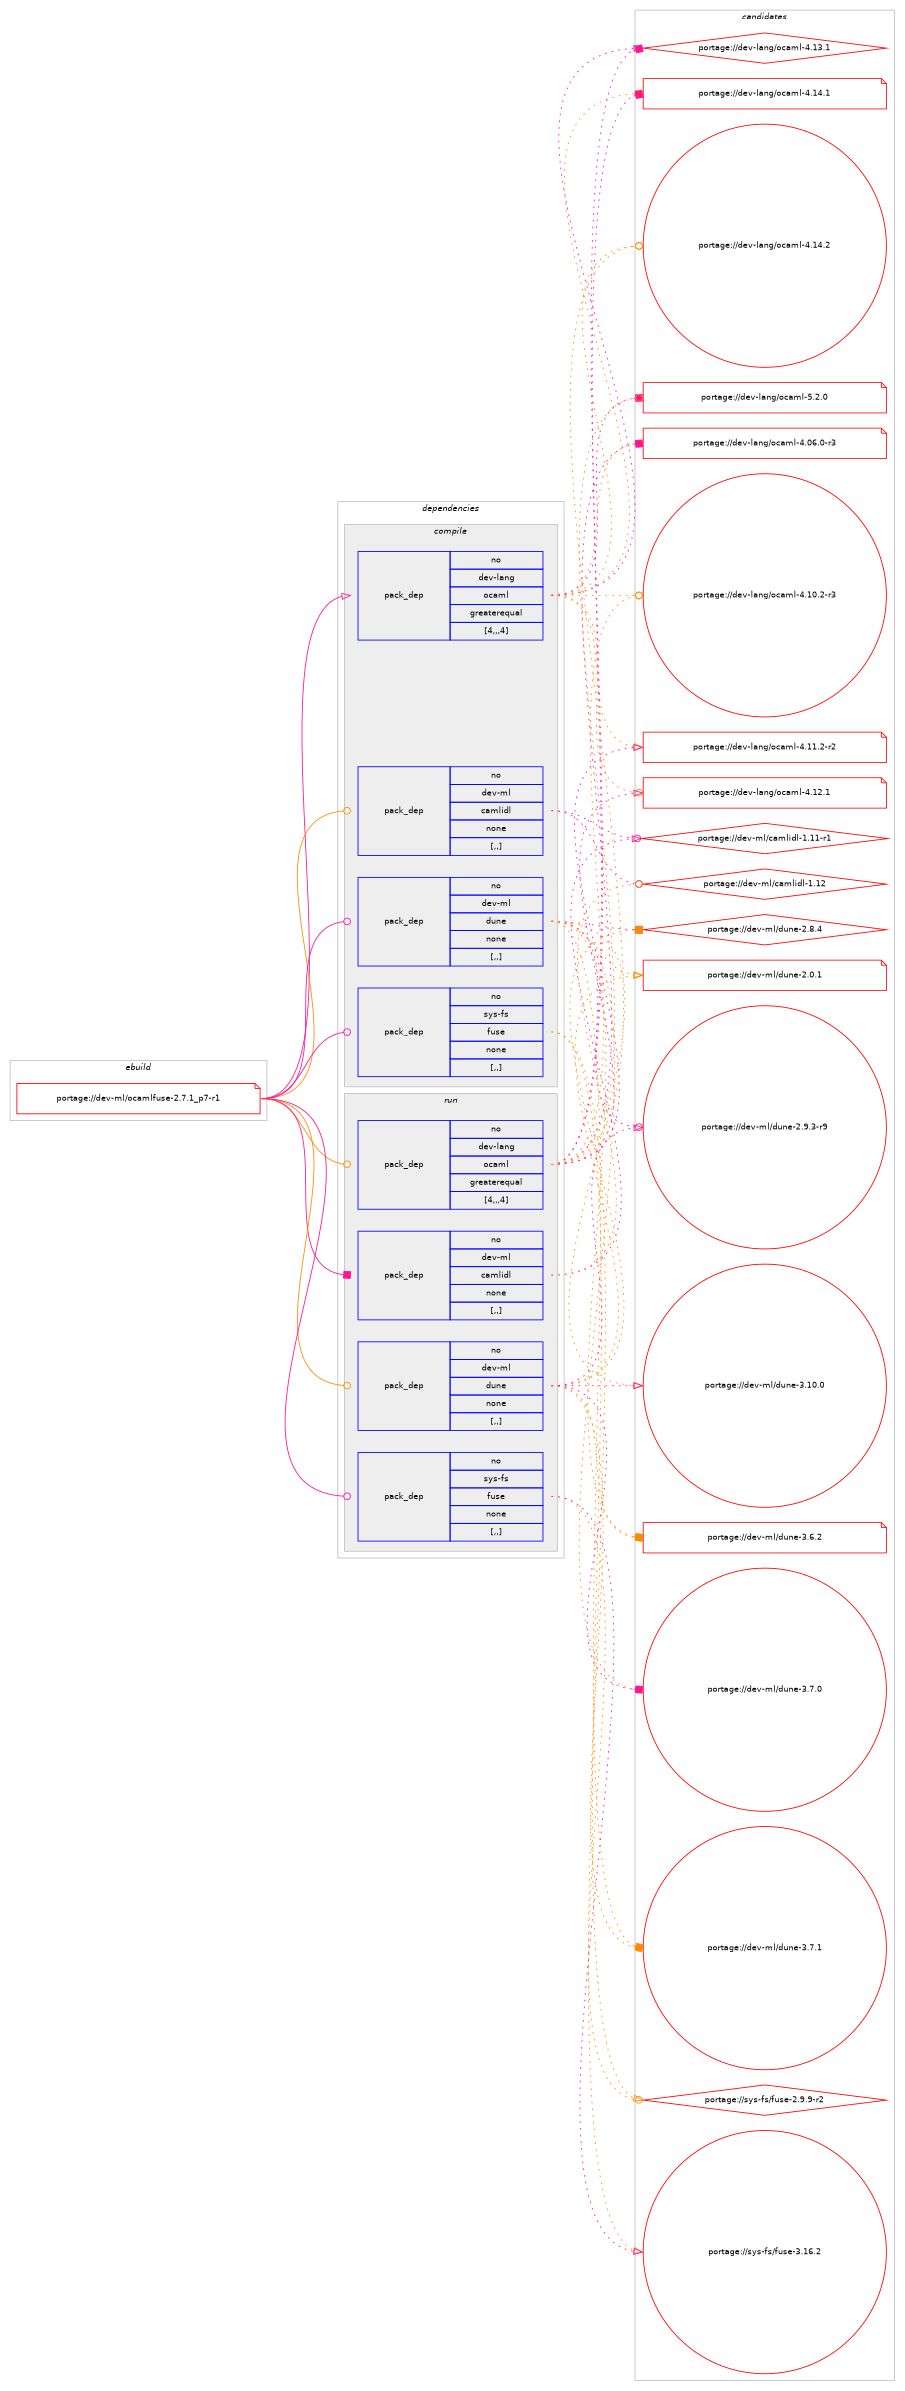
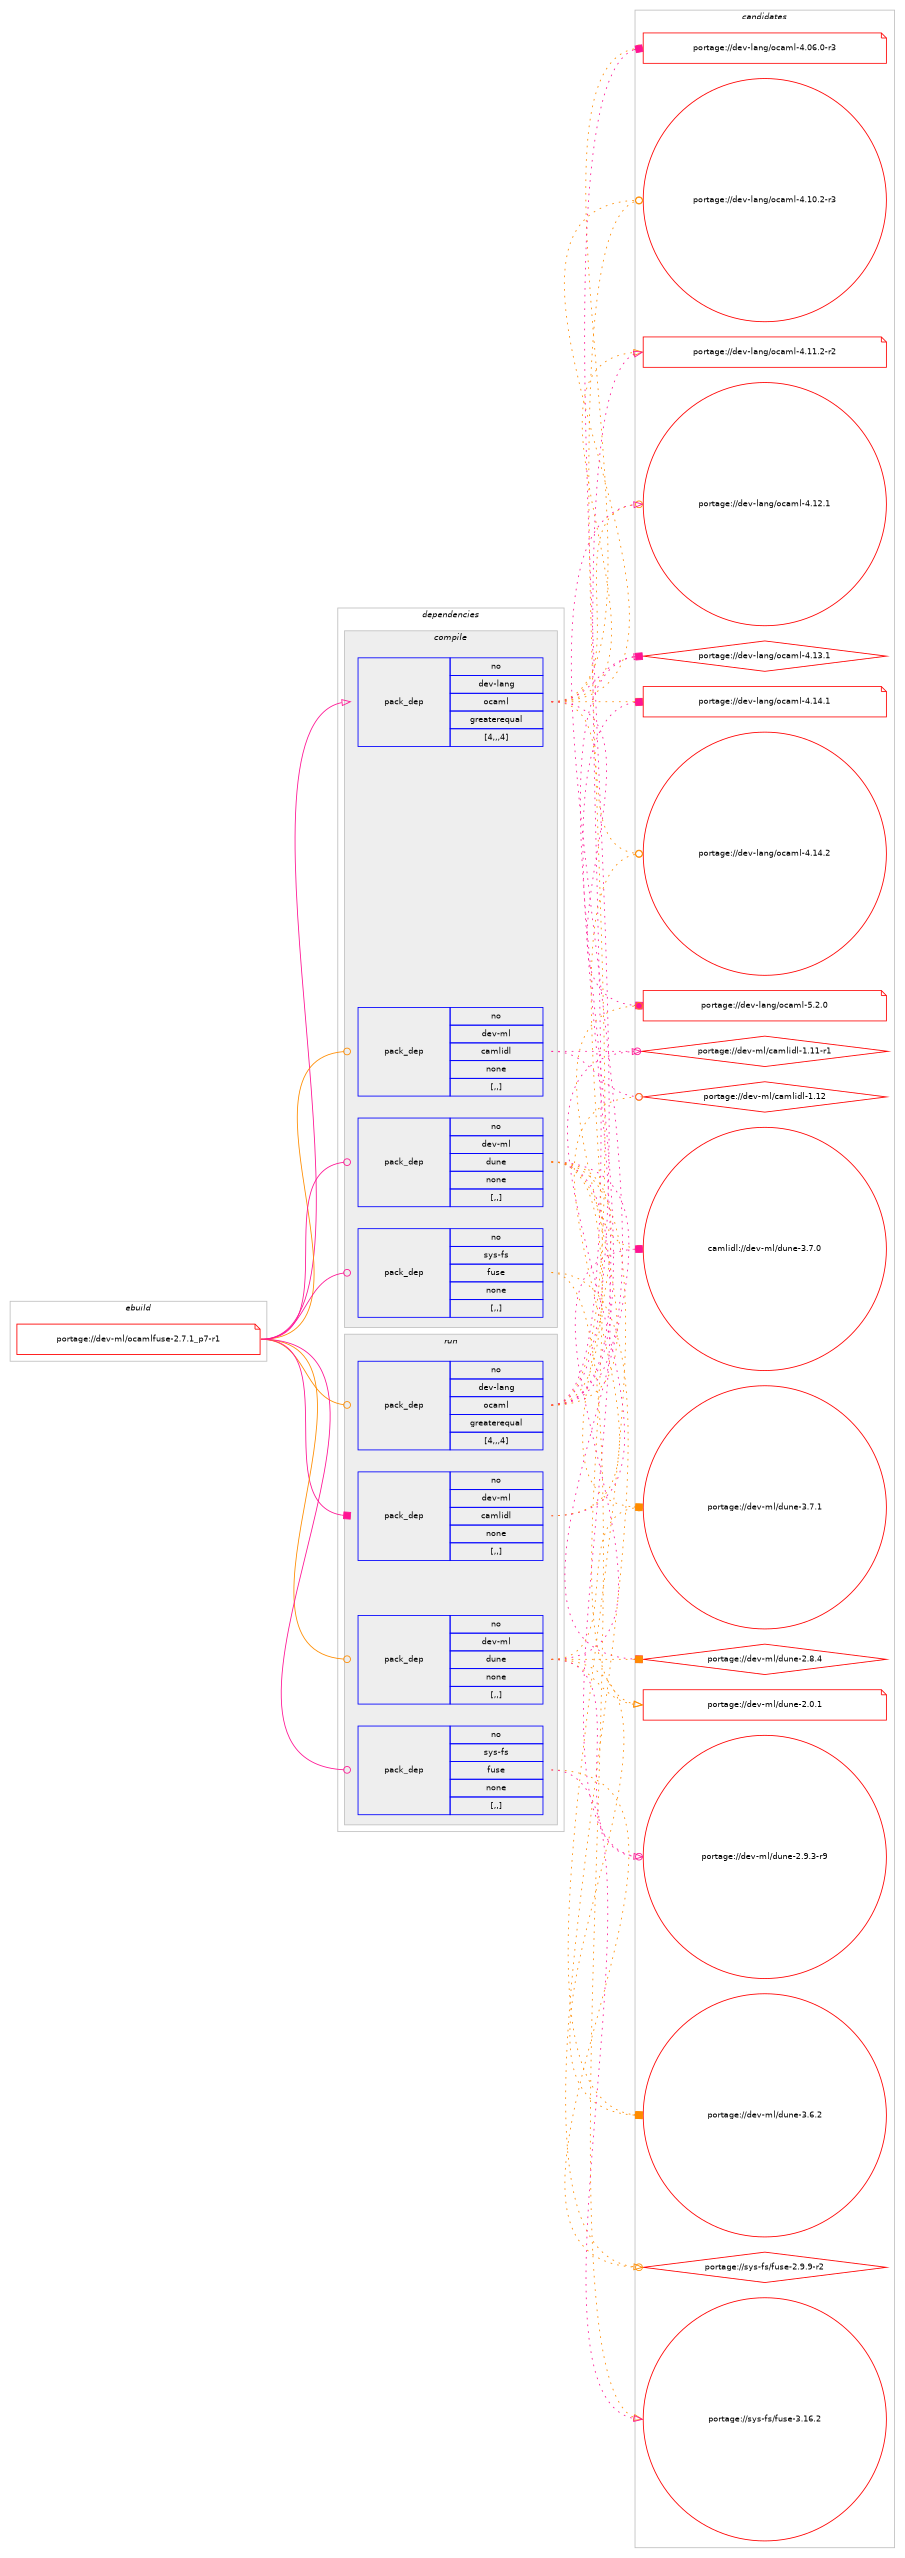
  digraph {
    compound=true
    concentrate=true
    fontname=Helvetica
    fontsize=10
    newrank=true
    rankdir=LR
    ranksep=1.5
    node [color=red fontname=Helvetica fontsize=10 shape=none]
    edge [arrowhead=odot color=darkorange headport=w style=dotted tailport=e weight=100]
    n1 [label="portage://dev-ml/ocamlfuse-2.7.1_p7-r1" shape=note width=4]
    n2 [color=blue label=<<TABLE BORDER="0" CELLBORDER="1" CELLSPACING="0" CELLPADDING="4" WIDTH="220"><TR><TD ROWSPAN="6" CELLPADDING="30">pack_dep</TD></TR><TR><TD WIDTH="110">no</TD></TR><TR><TD>dev-lang</TD></TR><TR><TD>ocaml</TD></TR><TR><TD>greaterequal</TD></TR><TR><TD>[4,,,4]</TD></TR></TABLE>>]
    n3 [color=blue label=<<TABLE BORDER="0" CELLBORDER="1" CELLSPACING="0" CELLPADDING="4" WIDTH="220"><TR><TD ROWSPAN="6" CELLPADDING="30">pack_dep</TD></TR><TR><TD WIDTH="110">no</TD></TR><TR><TD>dev-ml</TD></TR><TR><TD>camlidl</TD></TR><TR><TD>none</TD></TR><TR><TD>[,,]</TD></TR></TABLE>>]
    n4 [color=blue label=<<TABLE BORDER="0" CELLBORDER="1" CELLSPACING="0" CELLPADDING="4" WIDTH="220"><TR><TD ROWSPAN="6" CELLPADDING="30">pack_dep</TD></TR><TR><TD WIDTH="110">no</TD></TR><TR><TD>dev-ml</TD></TR><TR><TD>dune</TD></TR><TR><TD>none</TD></TR><TR><TD>[,,]</TD></TR></TABLE>>]
    n5 [color=blue label=<<TABLE BORDER="0" CELLBORDER="1" CELLSPACING="0" CELLPADDING="4" WIDTH="220"><TR><TD ROWSPAN="6" CELLPADDING="30">pack_dep</TD></TR><TR><TD WIDTH="110">no</TD></TR><TR><TD>sys-fs</TD></TR><TR><TD>fuse</TD></TR><TR><TD>none</TD></TR><TR><TD>[,,]</TD></TR></TABLE>>]
    n6 [color=blue label=<<TABLE BORDER="0" CELLBORDER="1" CELLSPACING="0" CELLPADDING="4" WIDTH="220"><TR><TD ROWSPAN="6" CELLPADDING="30">pack_dep</TD></TR><TR><TD WIDTH="110">no</TD></TR><TR><TD>dev-lang</TD></TR><TR><TD>ocaml</TD></TR><TR><TD>greaterequal</TD></TR><TR><TD>[4,,,4]</TD></TR></TABLE>>]
    n7 [color=blue label=<<TABLE BORDER="0" CELLBORDER="1" CELLSPACING="0" CELLPADDING="4" WIDTH="220"><TR><TD ROWSPAN="6" CELLPADDING="30">pack_dep</TD></TR><TR><TD WIDTH="110">no</TD></TR><TR><TD>dev-ml</TD></TR><TR><TD>camlidl</TD></TR><TR><TD>none</TD></TR><TR><TD>[,,]</TD></TR></TABLE>>]
    n8 [color=blue label=<<TABLE BORDER="0" CELLBORDER="1" CELLSPACING="0" CELLPADDING="4" WIDTH="220"><TR><TD ROWSPAN="6" CELLPADDING="30">pack_dep</TD></TR><TR><TD WIDTH="110">no</TD></TR><TR><TD>dev-ml</TD></TR><TR><TD>dune</TD></TR><TR><TD>none</TD></TR><TR><TD>[,,]</TD></TR></TABLE>>]
    n9 [color=blue label=<<TABLE BORDER="0" CELLBORDER="1" CELLSPACING="0" CELLPADDING="4" WIDTH="220"><TR><TD ROWSPAN="6" CELLPADDING="30">pack_dep</TD></TR><TR><TD WIDTH="110">no</TD></TR><TR><TD>sys-fs</TD></TR><TR><TD>fuse</TD></TR><TR><TD>none</TD></TR><TR><TD>[,,]</TD></TR></TABLE>>]
    n10 [label="portage://dev-lang/ocaml-4.06.0-r3" shape=note width=4]
    n11 [label="portage://dev-lang/ocaml-4.10.2-r3" shape=circle width=4]
    n12 [label="portage://dev-lang/ocaml-4.11.2-r2" shape=note width=4]
-   n13 [label="portage://dev-lang/ocaml-4.12.1" shape=note width=4]
+   n13 [label="portage://dev-lang/ocaml-4.12.1" shape=circle width=4]
    n14 [label="portage://dev-lang/ocaml-4.13.1" shape=diamond width=4]
    n15 [label="portage://dev-lang/ocaml-4.14.1" shape=note width=4]
    n16 [label="portage://dev-lang/ocaml-4.14.2" shape=circle width=4]
    n17 [label="portage://dev-lang/ocaml-5.2.0" shape=note width=4]
    n18 [label="portage://dev-ml/camlidl-1.11-r1" shape=diamond width=4]
    n19 [label="portage://dev-ml/camlidl-1.12" shape=diamond width=4]
    n20 [label="portage://dev-ml/dune-2.8.4" shape=diamond width=4]
    n21 [label="portage://dev-ml/dune-2.0.1" shape=note width=4]
    n22 [label="portage://dev-ml/dune-2.9.3-r9" shape=circle width=4]
-   n23 [label="portage://dev-ml/dune-3.10.0" shape=circle width=4]
-   n24 [label="portage://dev-ml/dune-3.6.2" shape=note width=4]
-   n25 [label="portage://dev-ml/dune-3.7.0" shape=circle width=4]
+   n24 [label="portage://dev-ml/dune-3.6.2" shape=circle width=4]
+   n25 [label="camlidl://dev-ml/dune-3.7.0" shape=circle width=4]
    n26 [label="portage://dev-ml/dune-3.7.1" shape=circle width=4]
    n27 [label="portage://sys-fs/fuse-2.9.9-r2" shape=diamond width=4]
    n28 [label="portage://sys-fs/fuse-3.16.2" shape=circle width=4]
    subgraph cluster_1 {
      color=gray
      label=<<i>ebuild</i>>
      rank=same
      n1
    }
    subgraph cluster_2 {
      color=gray
      label=<<i>dependencies</i>>
      subgraph cluster_3 {
        color=gray
        fillcolor="#eeeeee"
        label=<<i>compile</i>>
        style=filled
        subgraph sub_4 {
          color=gray
          fillcolor="#eeeeee"
          label=<<i>compile</i>>
          style=filled
          n2
        }
        subgraph sub_5 {
          color=gray
          fillcolor="#eeeeee"
          label=<<i>compile</i>>
          style=filled
          n3
        }
        subgraph sub_6 {
          color=gray
          fillcolor="#eeeeee"
          label=<<i>compile</i>>
          style=filled
          n4
        }
        subgraph sub_7 {
          color=gray
          fillcolor="#eeeeee"
          label=<<i>compile</i>>
          style=filled
          n5
        }
      }
      subgraph cluster_8 {
        color=gray
        fillcolor="#eeeeee"
        label=<<i>compile and run</i>>
        style=filled
      }
      subgraph cluster_9 {
        color=gray
        fillcolor="#eeeeee"
        label=<<i>run</i>>
        style=filled
        subgraph sub_10 {
          color=gray
          fillcolor="#eeeeee"
          label=<<i>run</i>>
          style=filled
          n6
        }
        subgraph sub_11 {
          color=gray
          fillcolor="#eeeeee"
          label=<<i>run</i>>
          style=filled
          n7
        }
        subgraph sub_12 {
          color=gray
          fillcolor="#eeeeee"
          label=<<i>run</i>>
          style=filled
          n8
        }
        subgraph sub_13 {
          color=gray
          fillcolor="#eeeeee"
          label=<<i>run</i>>
          style=filled
          n9
        }
      }
    }
    subgraph cluster_14 {
      color=gray
      label=<<i>candidates</i>>
      rank=same
      subgraph sub_15 {
        color=black
        label=<<i>candidates</i>>
        nodesep=1
        rank=same
        n10
        n11
        n12
        n13
        n14
        n15
        n16
        n17
      }
      subgraph sub_16 {
        color=black
        label=<<i>candidates</i>>
        nodesep=1
        rank=same
        n18
        n19
      }
      subgraph sub_17 {
        color=black
        label=<<i>candidates</i>>
        nodesep=1
        rank=same
        n20
        n21
        n22
-       n23
        n24
        n25
        n26
      }
      subgraph sub_18 {
        color=black
        label=<<i>candidates</i>>
        nodesep=1
        rank=same
        n27
        n28
      }
      subgraph sub_19 {
        color=black
        label=<<i>candidates</i>>
        nodesep=1
        rank=same
        n10
        n11
        n12
        n13
        n14
        n15
        n16
        n17
      }
      subgraph sub_20 {
        color=black
        label=<<i>candidates</i>>
        nodesep=1
        rank=same
        n18
        n19
      }
      subgraph sub_21 {
        color=black
        label=<<i>candidates</i>>
        nodesep=1
        rank=same
        n20
        n21
        n22
-       n23
        n24
        n25
        n26
      }
      subgraph sub_22 {
        color=black
        label=<<i>candidates</i>>
        nodesep=1
        rank=same
        n27
        n28
      }
    }
    n1 -> n2 [arrowhead=onormal color=deeppink style=solid weight=20]
    n1 -> n3 [style=solid weight=20]
    n1 -> n4 [color=deeppink style=solid weight=20]
    n1 -> n5 [color=deeppink style=solid weight=20]
    n1 -> n6 [style=solid weight=20]
    n1 -> n7 [arrowhead=box color=deeppink style=solid weight=20]
    n1 -> n8 [style=solid weight=20]
    n1 -> n9 [color=deeppink style=solid weight=20]
    n2 -> n10
    n2 -> n11
    n2 -> n12 [arrowhead=onormal]
    n2 -> n13
    n2 -> n14 [arrowhead=onormal color=deeppink]
    n2 -> n15 [arrowhead=box]
    n2 -> n16
    n2 -> n17 [arrowhead=box color=deeppink]
    n3 -> n18 [color=deeppink]
    n3 -> n19 [color=deeppink]
    n4 -> n20 [arrowhead=box color=deeppink]
    n4 -> n21 [arrowhead=onormal]
    n4 -> n22 [color=deeppink]
-   n4 -> n23 [arrowhead=onormal]
    n4 -> n24 [arrowhead=box]
    n4 -> n25
    n4 -> n26 [arrowhead=box]
    n5 -> n27 [arrowhead=onormal]
    n5 -> n28 [arrowhead=onormal]
    n6 -> n10 [arrowhead=box color=deeppink]
    n6 -> n11
    n6 -> n12 [arrowhead=onormal color=deeppink]
    n6 -> n13 [arrowhead=onormal color=deeppink]
    n6 -> n14 [arrowhead=box color=deeppink]
    n6 -> n15 [arrowhead=box color=deeppink]
    n6 -> n16
    n6 -> n17
    n7 -> n18 [arrowhead=onormal color=deeppink]
    n7 -> n19
    n8 -> n20 [arrowhead=box]
    n8 -> n21 [arrowhead=onormal]
    n8 -> n22 [arrowhead=onormal color=deeppink]
-   n8 -> n23 [arrowhead=onormal color=deeppink]
    n8 -> n24 [arrowhead=box]
    n8 -> n25 [arrowhead=box color=deeppink]
    n8 -> n26
    n9 -> n27
    n9 -> n28 [arrowhead=onormal color=deeppink]
  }
